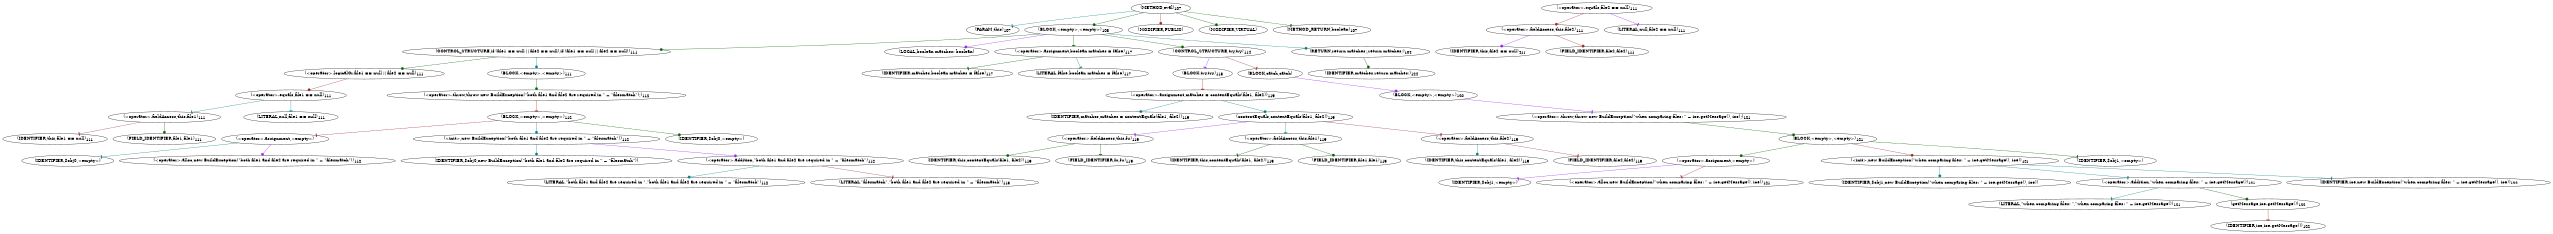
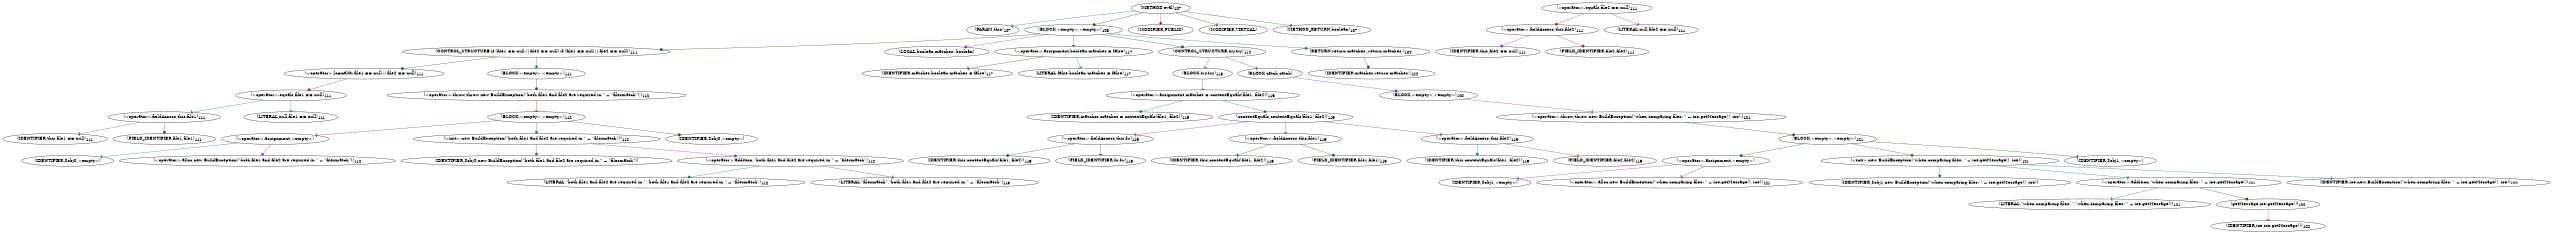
  digraph {
    edge [arrowhead=dot color=darkgreen]
    n1 [label=<(METHOD,eval)<SUB>107</SUB>>]
    n2 [label=<(PARAM,this)<SUB>107</SUB>>]
    n3 [label=<(BLOCK,&lt;empty&gt;,&lt;empty&gt;)<SUB>108</SUB>>]
    n4 [label=<(MODIFIER,PUBLIC)>]
    n5 [label=<(MODIFIER,VIRTUAL)>]
    n6 [label=<(METHOD_RETURN,boolean)<SUB>107</SUB>>]
    n7 [label=<(CONTROL_STRUCTURE,if (file1 == null || file2 == null),if (file1 == null || file2 == null))<SUB>111</SUB>>]
    n8 [label=<(LOCAL,boolean matches: boolean)>]
    n9 [label=<(&lt;operator&gt;.assignment,boolean matches = false)<SUB>117</SUB>>]
    n10 [label=<(CONTROL_STRUCTURE,try,try)<SUB>114</SUB>>]
    n11 [label=<(RETURN,return matches;,return matches;)<SUB>104</SUB>>]
    n12 [label=<(&lt;operator&gt;.logicalOr,file1 == null || file2 == null)<SUB>111</SUB>>]
    n13 [label=<(BLOCK,&lt;empty&gt;,&lt;empty&gt;)<SUB>111</SUB>>]
    n14 [label=<(IDENTIFIER,matches,boolean matches = false)<SUB>117</SUB>>]
    n15 [label=<(LITERAL,false,boolean matches = false)<SUB>117</SUB>>]
    n16 [label=<(BLOCK,try,try)<SUB>118</SUB>>]
    n17 [label=<(BLOCK,catch,catch)>]
    n18 [label=<(IDENTIFIER,matches,return matches;)<SUB>124</SUB>>]
    n19 [label=<(&lt;operator&gt;.equals,file1 == null)<SUB>111</SUB>>]
    n20 [label=<(&lt;operator&gt;.throw,throw new BuildException(&quot;both file1 and file2 are required in &quot; + &quot;filesmatch&quot;);)<SUB>112</SUB>>]
    n21 [label=<(&lt;operator&gt;.fieldAccess,this.file1)<SUB>111</SUB>>]
    n22 [label=<(LITERAL,null,file1 == null)<SUB>111</SUB>>]
    n23 [label=<(&lt;operator&gt;.equals,file2 == null)<SUB>111</SUB>>]
    n24 [label=<(&lt;operator&gt;.fieldAccess,this.file2)<SUB>111</SUB>>]
    n25 [label=<(LITERAL,null,file2 == null)<SUB>111</SUB>>]
    n26 [label=<(IDENTIFIER,this,file1 == null)<SUB>111</SUB>>]
    n27 [label=<(FIELD_IDENTIFIER,file1,file1)<SUB>111</SUB>>]
-   n28 [label=<(IDENTIFIER,this,file2 == null)<SUB>411</SUB>>]
+   n28 [label=<(IDENTIFIER,this,file2 == null)<SUB>111</SUB>>]
    n29 [label=<(FIELD_IDENTIFIER,file2,file2)<SUB>111</SUB>>]
    n30 [label=<(BLOCK,&lt;empty&gt;,&lt;empty&gt;)<SUB>112</SUB>>]
    n31 [label=<(&lt;operator&gt;.assignment,&lt;empty&gt;)>]
    n32 [label=<(&lt;init&gt;,new BuildException(&quot;both file1 and file2 are required in &quot; + &quot;filesmatch&quot;))<SUB>112</SUB>>]
    n33 [label=<(IDENTIFIER,$obj0,&lt;empty&gt;)>]
    n34 [label=<(IDENTIFIER,$obj0,&lt;empty&gt;)>]
    n35 [label=<(&lt;operator&gt;.alloc,new BuildException(&quot;both file1 and file2 are required in &quot; + &quot;filesmatch&quot;))<SUB>112</SUB>>]
    n36 [label=<(IDENTIFIER,$obj0,new BuildException(&quot;both file1 and file2 are required in &quot; + &quot;filesmatch&quot;))>]
    n37 [label=<(&lt;operator&gt;.addition,&quot;both file1 and file2 are required in &quot; + &quot;filesmatch&quot;)<SUB>112</SUB>>]
    n38 [label=<(LITERAL,&quot;both file1 and file2 are required in &quot;,&quot;both file1 and file2 are required in &quot; + &quot;filesmatch&quot;)<SUB>112</SUB>>]
    n39 [label=<(LITERAL,&quot;filesmatch&quot;,&quot;both file1 and file2 are required in &quot; + &quot;filesmatch&quot;)<SUB>113</SUB>>]
    n40 [label=<(&lt;operator&gt;.assignment,matches = contentEquals(file1, file2))<SUB>119</SUB>>]
    n41 [label=<(BLOCK,&lt;empty&gt;,&lt;empty&gt;)<SUB>120</SUB>>]
    n42 [label=<(IDENTIFIER,matches,matches = contentEquals(file1, file2))<SUB>119</SUB>>]
    n43 [label=<(contentEquals,contentEquals(file1, file2))<SUB>119</SUB>>]
    n44 [label=<(&lt;operator&gt;.fieldAccess,this.fu)<SUB>119</SUB>>]
    n45 [label=<(&lt;operator&gt;.fieldAccess,this.file1)<SUB>119</SUB>>]
    n46 [label=<(&lt;operator&gt;.fieldAccess,this.file2)<SUB>119</SUB>>]
    n47 [label=<(IDENTIFIER,this,contentEquals(file1, file2))<SUB>119</SUB>>]
    n48 [label=<(FIELD_IDENTIFIER,fu,fu)<SUB>119</SUB>>]
    n49 [label=<(IDENTIFIER,this,contentEquals(file1, file2))<SUB>119</SUB>>]
    n50 [label=<(FIELD_IDENTIFIER,file1,file1)<SUB>119</SUB>>]
    n51 [label=<(IDENTIFIER,this,contentEquals(file1, file2))<SUB>119</SUB>>]
    n52 [label=<(FIELD_IDENTIFIER,file2,file2)<SUB>119</SUB>>]
    n53 [label=<(&lt;operator&gt;.throw,throw new BuildException(&quot;when comparing files: &quot; + ioe.getMessage(), ioe);)<SUB>121</SUB>>]
    n54 [label=<(BLOCK,&lt;empty&gt;,&lt;empty&gt;)<SUB>121</SUB>>]
    n55 [label=<(&lt;operator&gt;.assignment,&lt;empty&gt;)>]
    n56 [label=<(&lt;init&gt;,new BuildException(&quot;when comparing files: &quot; + ioe.getMessage(), ioe))<SUB>121</SUB>>]
    n57 [label=<(IDENTIFIER,$obj1,&lt;empty&gt;)>]
    n58 [label=<(IDENTIFIER,$obj1,&lt;empty&gt;)>]
    n59 [label=<(&lt;operator&gt;.alloc,new BuildException(&quot;when comparing files: &quot; + ioe.getMessage(), ioe))<SUB>121</SUB>>]
    n60 [label=<(IDENTIFIER,$obj1,new BuildException(&quot;when comparing files: &quot; + ioe.getMessage(), ioe))>]
    n61 [label=<(&lt;operator&gt;.addition,&quot;when comparing files: &quot; + ioe.getMessage())<SUB>121</SUB>>]
    n62 [label=<(IDENTIFIER,ioe,new BuildException(&quot;when comparing files: &quot; + ioe.getMessage(), ioe))<SUB>122</SUB>>]
    n63 [label=<(LITERAL,&quot;when comparing files: &quot;,&quot;when comparing files: &quot; + ioe.getMessage())<SUB>121</SUB>>]
    n64 [label=<(getMessage,ioe.getMessage())<SUB>122</SUB>>]
    n65 [label=<(IDENTIFIER,ioe,ioe.getMessage())<SUB>122</SUB>>]
    n1 -> n2 [arrowhead=tee color=teal]
    n1 -> n3
    n1 -> n4 [color=brown]
-   n1 -> n5
+   n1 -> n5 [arrowhead=tee]
    n1 -> n6 [arrowhead=tee]
    n3 -> n7
    n3 -> n8 [color=purple]
    n3 -> n9 [arrowhead=tee]
    n3 -> n10
    n3 -> n11 [color=teal]
    n7 -> n12
    n7 -> n13 [color=teal]
    n9 -> n14 [arrowhead=tee]
    n9 -> n15 [arrowhead=tee color=teal]
    n10 -> n16 [arrowhead=tee color=purple]
    n10 -> n17 [arrowhead=tee color=brown]
    n11 -> n18
    n12 -> n19 [color=brown]
    n13 -> n20
    n16 -> n40 [arrowhead=tee color=brown]
    n17 -> n41 [color=purple]
    n19 -> n21 [arrowhead=tee color=teal]
    n19 -> n22 [arrowhead=tee color=teal]
    n20 -> n30 [arrowhead=tee color=brown]
    n21 -> n26 [arrowhead=tee color=brown]
    n21 -> n27
    n23 -> n24 [color=brown]
    n23 -> n25 [arrowhead=tee color=purple]
    n24 -> n28 [color=purple]
    n24 -> n29 [color=brown]
    n30 -> n31 [arrowhead=tee color=brown]
    n30 -> n32 [color=teal]
    n30 -> n33
    n31 -> n34 [arrowhead=tee color=teal]
    n31 -> n35 [color=purple]
    n32 -> n36 [color=teal]
    n32 -> n37 [color=purple]
    n37 -> n38 [color=teal]
    n37 -> n39 [arrowhead=tee color=brown]
    n40 -> n42 [color=teal]
    n40 -> n43 [color=teal]
    n41 -> n53 [arrowhead=tee color=purple]
    n43 -> n44 [arrowhead=tee color=purple]
    n43 -> n45 [arrowhead=tee color=teal]
    n43 -> n46 [arrowhead=tee color=brown]
    n44 -> n47
    n44 -> n48 [arrowhead=tee]
    n45 -> n49 [arrowhead=tee]
    n45 -> n50
    n46 -> n51 [color=teal]
    n46 -> n52 [arrowhead=tee color=brown]
    n53 -> n54
    n54 -> n55
    n54 -> n56 [color=brown]
    n54 -> n57 [arrowhead=tee]
    n55 -> n58 [arrowhead=tee color=purple]
    n55 -> n59 [arrowhead=tee color=brown]
    n56 -> n60 [color=teal]
    n56 -> n61 [arrowhead=tee color=teal]
    n56 -> n62 [arrowhead=tee color=teal]
    n61 -> n63 [arrowhead=tee color=teal]
    n61 -> n64
    n64 -> n65 [arrowhead=tee color=brown]
  }
